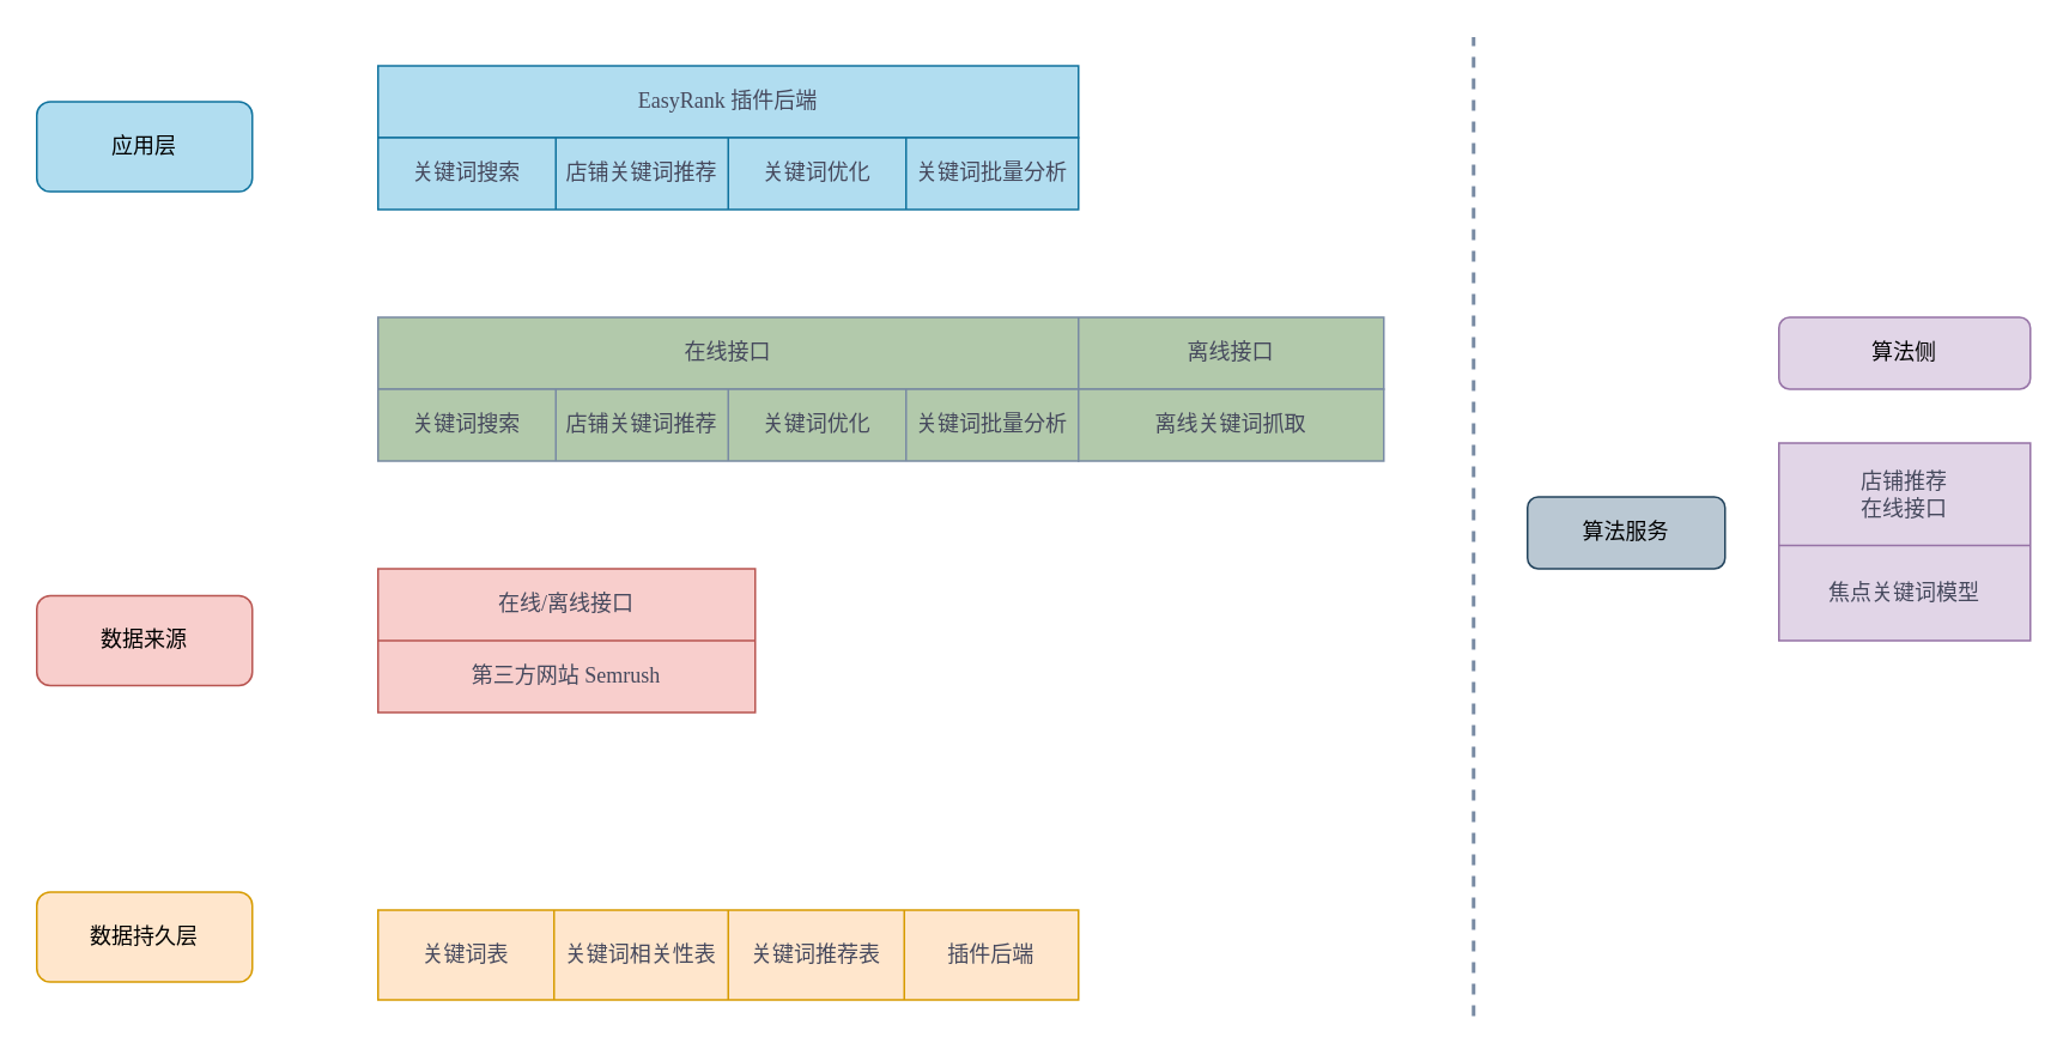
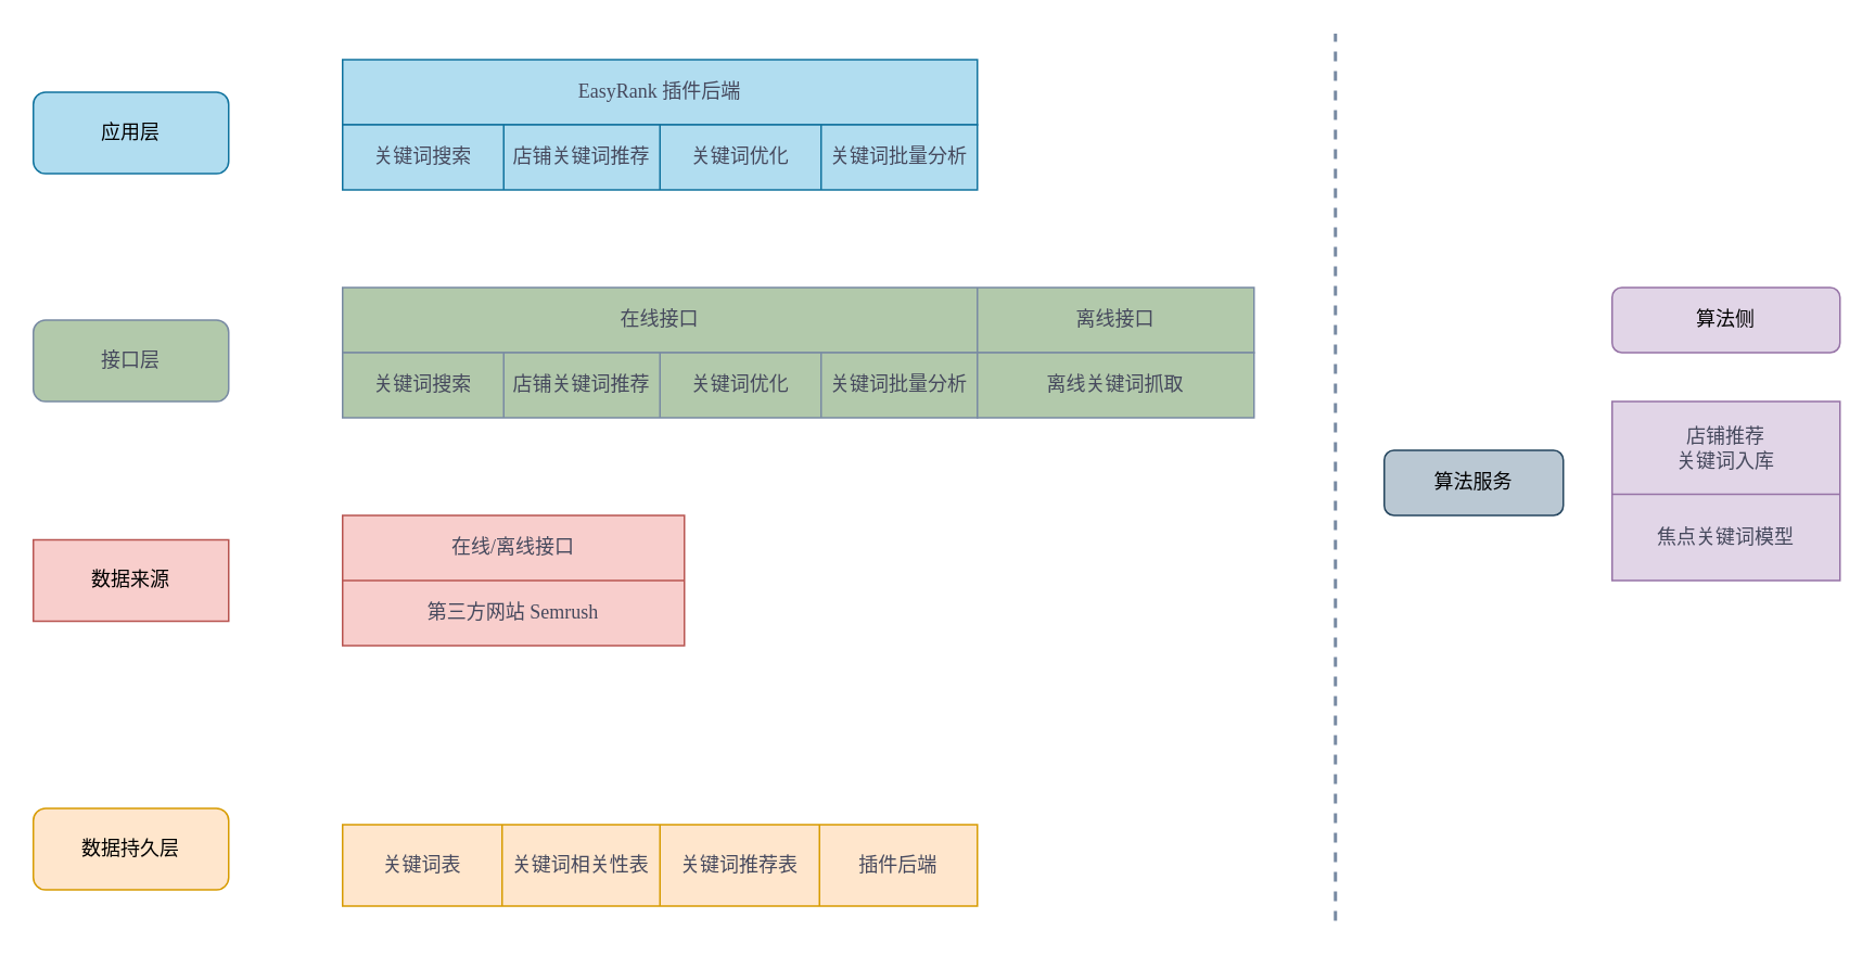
  <mxCell id="0" />
  <mxCell id="1" parent="0" />
  <mxCell id="2" value="数据持久层" style="rounded=1;whiteSpace=wrap;html=1;fillColor=#ffe6cc;strokeColor=#d79b00;fontFamily=Comic Sans MS;fontSize=12;" vertex="1" parent="1"><mxGeometry x="20" y="496" width="120" height="50" as="geometry" /></mxCell>
  <mxCell id="3" value="" style="shape=table;startSize=0;container=1;collapsible=0;childLayout=tableLayout;strokeColor=#d79b00;fillColor=#ffe6cc;comic=0;fontFamily=Comic Sans MS;fontSize=12;" vertex="1" parent="1"><mxGeometry x="210" y="506" width="390" height="50" as="geometry" /></mxCell>
  <mxCell id="4" value="" style="shape=tableRow;horizontal=0;startSize=0;swimlaneHead=0;swimlaneBody=0;top=0;left=0;bottom=0;right=0;collapsible=0;dropTarget=0;fillColor=none;points=[[0,0.5],[1,0.5]];portConstraint=eastwest;strokeColor=#788AA3;fontColor=#46495D;fontFamily=Comic Sans MS;fontSize=12;" vertex="1" parent="3"><mxGeometry width="390" height="50" as="geometry" /></mxCell>
  <mxCell id="5" value="关键词表" style="shape=partialRectangle;html=1;whiteSpace=wrap;connectable=0;overflow=hidden;fillColor=none;top=0;left=0;bottom=0;right=0;pointerEvents=1;strokeColor=#788AA3;fontColor=#46495D;fontFamily=Comic Sans MS;fontSize=12;" vertex="1" parent="4"><mxGeometry width="98" height="50" as="geometry"><mxRectangle width="98" height="50" as="alternateBounds" /></mxGeometry></mxCell>
  <mxCell id="6" value="关键词相关性表&lt;br&gt;" style="shape=partialRectangle;html=1;whiteSpace=wrap;connectable=0;overflow=hidden;fillColor=none;top=0;left=0;bottom=0;right=0;pointerEvents=1;strokeColor=#788AA3;fontColor=#46495D;fontFamily=Comic Sans MS;fontSize=12;" vertex="1" parent="4"><mxGeometry x="98" width="97" height="50" as="geometry"><mxRectangle width="97" height="50" as="alternateBounds" /></mxGeometry></mxCell>
  <mxCell id="7" value="关键词推荐表" style="shape=partialRectangle;html=1;whiteSpace=wrap;connectable=0;overflow=hidden;fillColor=none;top=0;left=0;bottom=0;right=0;pointerEvents=1;strokeColor=#788AA3;fontColor=#46495D;fontFamily=Comic Sans MS;fontSize=12;" vertex="1" parent="4"><mxGeometry x="195" width="98" height="50" as="geometry"><mxRectangle width="98" height="50" as="alternateBounds" /></mxGeometry></mxCell>
  <mxCell id="8" value="插件后端" style="shape=partialRectangle;html=1;whiteSpace=wrap;connectable=0;overflow=hidden;fillColor=none;top=0;left=0;bottom=0;right=0;pointerEvents=1;strokeColor=#788AA3;fontColor=#46495D;fontFamily=Comic Sans MS;fontSize=12;" vertex="1" parent="4"><mxGeometry x="293" width="97" height="50" as="geometry"><mxRectangle width="97" height="50" as="alternateBounds" /></mxGeometry></mxCell>
- <mxCell id="9" value="数据来源" style="rounded=1;whiteSpace=wrap;html=1;fillColor=#f8cecc;strokeColor=#b85450;fontFamily=Comic Sans MS;fontSize=12;" vertex="1" parent="1"><mxGeometry x="20" y="331" width="120" height="50" as="geometry" /></mxCell>
+ <mxCell id="9" value="数据来源" style="whiteSpace=wrap;html=1;fillColor=#f8cecc;strokeColor=#b85450;fontFamily=Comic Sans MS;fontSize=12;rounded=0;" vertex="1" parent="1"><mxGeometry x="20" y="331" width="120" height="50" as="geometry" /></mxCell>
  <mxCell id="10" value="" style="shape=table;startSize=0;container=1;collapsible=0;childLayout=tableLayout;comic=0;strokeColor=#b85450;fillColor=#f8cecc;fontFamily=Comic Sans MS;fontSize=12;" vertex="1" parent="1"><mxGeometry x="210" y="316" width="210" height="80" as="geometry" /></mxCell>
  <mxCell id="11" value="" style="shape=tableRow;horizontal=0;startSize=0;swimlaneHead=0;swimlaneBody=0;top=0;left=0;bottom=0;right=0;collapsible=0;dropTarget=0;fillColor=none;points=[[0,0.5],[1,0.5]];portConstraint=eastwest;comic=0;strokeColor=#788AA3;fontColor=#46495D;fontFamily=Comic Sans MS;fontSize=12;" vertex="1" parent="10"><mxGeometry width="210" height="40" as="geometry" /></mxCell>
  <mxCell id="12" value="在线/离线接口" style="shape=partialRectangle;html=1;whiteSpace=wrap;connectable=0;overflow=hidden;fillColor=none;top=0;left=0;bottom=0;right=0;pointerEvents=1;comic=0;strokeColor=#788AA3;fontColor=#46495D;fontFamily=Comic Sans MS;fontSize=12;" vertex="1" parent="11"><mxGeometry width="210" height="40" as="geometry"><mxRectangle width="210" height="40" as="alternateBounds" /></mxGeometry></mxCell>
  <mxCell id="13" value="" style="shape=tableRow;horizontal=0;startSize=0;swimlaneHead=0;swimlaneBody=0;top=0;left=0;bottom=0;right=0;collapsible=0;dropTarget=0;fillColor=none;points=[[0,0.5],[1,0.5]];portConstraint=eastwest;comic=0;strokeColor=#788AA3;fontColor=#46495D;fontFamily=Comic Sans MS;fontSize=12;" vertex="1" parent="10"><mxGeometry y="40" width="210" height="40" as="geometry" /></mxCell>
  <mxCell id="14" value="第三方网站 Semrush" style="shape=partialRectangle;html=1;whiteSpace=wrap;connectable=0;overflow=hidden;fillColor=none;top=0;left=0;bottom=0;right=0;pointerEvents=1;comic=0;strokeColor=#788AA3;fontColor=#46495D;fontFamily=Comic Sans MS;fontSize=12;" vertex="1" parent="13"><mxGeometry width="210" height="40" as="geometry"><mxRectangle width="210" height="40" as="alternateBounds" /></mxGeometry></mxCell>
+ <mxCell id="15" value="接口层" style="rounded=1;whiteSpace=wrap;html=1;fillColor=#B2C9AB;strokeColor=#788AA3;fontColor=#46495D;fontFamily=Comic Sans MS;fontSize=12;" vertex="1" parent="1"><mxGeometry x="20" y="196" width="120" height="50" as="geometry" /></mxCell>
  <mxCell id="16" value="" style="shape=table;startSize=0;container=1;collapsible=0;childLayout=tableLayout;comic=0;strokeColor=#788AA3;fontColor=#46495D;fillColor=#B2C9AB;fontFamily=Comic Sans MS;fontSize=12;" vertex="1" parent="1"><mxGeometry x="210" y="176" width="560" height="40" as="geometry" /></mxCell>
  <mxCell id="17" value="" style="shape=tableRow;horizontal=0;startSize=0;swimlaneHead=0;swimlaneBody=0;top=0;left=0;bottom=0;right=0;collapsible=0;dropTarget=0;fillColor=none;points=[[0,0.5],[1,0.5]];portConstraint=eastwest;comic=0;strokeColor=#788AA3;fontColor=#46495D;fontFamily=Comic Sans MS;fontSize=12;" vertex="1" parent="16"><mxGeometry width="560" height="40" as="geometry" /></mxCell>
  <mxCell id="18" value="在线接口" style="shape=partialRectangle;html=1;whiteSpace=wrap;connectable=0;overflow=hidden;fillColor=none;top=0;left=0;bottom=0;right=0;pointerEvents=1;comic=0;strokeColor=#788AA3;fontColor=#46495D;fontFamily=Comic Sans MS;fontSize=12;" vertex="1" parent="17"><mxGeometry width="390" height="40" as="geometry"><mxRectangle width="390" height="40" as="alternateBounds" /></mxGeometry></mxCell>
  <mxCell id="19" value="离线接口" style="shape=partialRectangle;html=1;whiteSpace=wrap;connectable=0;overflow=hidden;fillColor=none;top=0;left=0;bottom=0;right=0;pointerEvents=1;comic=0;strokeColor=#788AA3;fontColor=#46495D;fontFamily=Comic Sans MS;fontSize=12;" vertex="1" parent="17"><mxGeometry x="390" width="170" height="40" as="geometry"><mxRectangle width="170" height="40" as="alternateBounds" /></mxGeometry></mxCell>
  <mxCell id="20" value="" style="shape=table;startSize=0;container=1;collapsible=0;childLayout=tableLayout;comic=0;strokeColor=#788AA3;fontColor=#46495D;fillColor=#B2C9AB;fontFamily=Comic Sans MS;fontSize=12;" vertex="1" parent="1"><mxGeometry x="210" y="216" width="390" height="40" as="geometry" /></mxCell>
  <mxCell id="21" value="" style="shape=tableRow;horizontal=0;startSize=0;swimlaneHead=0;swimlaneBody=0;top=0;left=0;bottom=0;right=0;collapsible=0;dropTarget=0;fillColor=none;points=[[0,0.5],[1,0.5]];portConstraint=eastwest;comic=0;strokeColor=#788AA3;fontColor=#46495D;fontFamily=Comic Sans MS;fontSize=12;" vertex="1" parent="20"><mxGeometry width="390" height="40" as="geometry" /></mxCell>
  <mxCell id="22" value="关键词搜索" style="shape=partialRectangle;html=1;whiteSpace=wrap;connectable=0;overflow=hidden;fillColor=none;top=0;left=0;bottom=0;right=0;pointerEvents=1;comic=0;strokeColor=#788AA3;fontColor=#46495D;fontFamily=Comic Sans MS;fontSize=12;" vertex="1" parent="21"><mxGeometry width="99" height="40" as="geometry"><mxRectangle width="99" height="40" as="alternateBounds" /></mxGeometry></mxCell>
  <mxCell id="23" value="店铺关键词推荐" style="shape=partialRectangle;html=1;whiteSpace=wrap;connectable=0;overflow=hidden;fillColor=none;top=0;left=0;bottom=0;right=0;pointerEvents=1;comic=0;strokeColor=#788AA3;fontColor=#46495D;fontFamily=Comic Sans MS;fontSize=12;" vertex="1" parent="21"><mxGeometry x="99" width="96" height="40" as="geometry"><mxRectangle width="96" height="40" as="alternateBounds" /></mxGeometry></mxCell>
  <mxCell id="24" value="关键词优化" style="shape=partialRectangle;html=1;whiteSpace=wrap;connectable=0;overflow=hidden;fillColor=none;top=0;left=0;bottom=0;right=0;pointerEvents=1;comic=0;strokeColor=#788AA3;fontColor=#46495D;fontFamily=Comic Sans MS;fontSize=12;" vertex="1" parent="21"><mxGeometry x="195" width="99" height="40" as="geometry"><mxRectangle width="99" height="40" as="alternateBounds" /></mxGeometry></mxCell>
  <mxCell id="25" value="关键词批量分析" style="shape=partialRectangle;html=1;whiteSpace=wrap;connectable=0;overflow=hidden;fillColor=none;top=0;left=0;bottom=0;right=0;pointerEvents=1;comic=0;strokeColor=#788AA3;fontColor=#46495D;fontFamily=Comic Sans MS;fontSize=12;" vertex="1" parent="21"><mxGeometry x="294" width="96" height="40" as="geometry"><mxRectangle width="96" height="40" as="alternateBounds" /></mxGeometry></mxCell>
  <mxCell id="26" value="" style="shape=table;startSize=0;container=1;collapsible=0;childLayout=tableLayout;comic=0;strokeColor=#788AA3;fontColor=#46495D;fillColor=#B2C9AB;fontFamily=Comic Sans MS;fontSize=12;" vertex="1" parent="1"><mxGeometry x="600" y="216" width="170" height="40" as="geometry" /></mxCell>
  <mxCell id="27" value="" style="shape=tableRow;horizontal=0;startSize=0;swimlaneHead=0;swimlaneBody=0;top=0;left=0;bottom=0;right=0;collapsible=0;dropTarget=0;fillColor=none;points=[[0,0.5],[1,0.5]];portConstraint=eastwest;comic=0;strokeColor=#788AA3;fontColor=#46495D;fontFamily=Comic Sans MS;fontSize=12;" vertex="1" parent="26"><mxGeometry width="170" height="40" as="geometry" /></mxCell>
  <mxCell id="28" value="离线关键词抓取" style="shape=partialRectangle;html=1;whiteSpace=wrap;connectable=0;overflow=hidden;fillColor=none;top=0;left=0;bottom=0;right=0;pointerEvents=1;comic=0;strokeColor=#788AA3;fontColor=#46495D;fontFamily=Comic Sans MS;fontSize=12;" vertex="1" parent="27"><mxGeometry width="170" height="40" as="geometry"><mxRectangle width="170" height="40" as="alternateBounds" /></mxGeometry></mxCell>
  <mxCell id="29" value="应用层" style="rounded=1;whiteSpace=wrap;html=1;fillColor=#b1ddf0;strokeColor=#10739e;fontFamily=Comic Sans MS;fontSize=12;" vertex="1" parent="1"><mxGeometry x="20" y="56" width="120" height="50" as="geometry" /></mxCell>
  <mxCell id="30" value="" style="shape=table;startSize=0;container=1;collapsible=0;childLayout=tableLayout;comic=0;strokeColor=#10739e;fillColor=#b1ddf0;fontFamily=Comic Sans MS;fontSize=12;" vertex="1" parent="1"><mxGeometry x="210" y="36" width="390" height="40" as="geometry" /></mxCell>
  <mxCell id="31" value="" style="shape=tableRow;horizontal=0;startSize=0;swimlaneHead=0;swimlaneBody=0;top=0;left=0;bottom=0;right=0;collapsible=0;dropTarget=0;fillColor=none;points=[[0,0.5],[1,0.5]];portConstraint=eastwest;comic=0;strokeColor=#788AA3;fontColor=#46495D;fontFamily=Comic Sans MS;fontSize=12;" vertex="1" parent="30"><mxGeometry width="390" height="40" as="geometry" /></mxCell>
  <mxCell id="32" value="EasyRank 插件后端" style="shape=partialRectangle;html=1;whiteSpace=wrap;connectable=0;overflow=hidden;fillColor=none;top=0;left=0;bottom=0;right=0;pointerEvents=1;comic=0;strokeColor=#788AA3;fontColor=#46495D;fontFamily=Comic Sans MS;fontSize=12;" vertex="1" parent="31"><mxGeometry width="390" height="40" as="geometry"><mxRectangle width="390" height="40" as="alternateBounds" /></mxGeometry></mxCell>
  <mxCell id="33" value="" style="shape=table;startSize=0;container=1;collapsible=0;childLayout=tableLayout;comic=0;strokeColor=#10739e;fillColor=#b1ddf0;fontFamily=Comic Sans MS;fontSize=12;" vertex="1" parent="1"><mxGeometry x="210" width="390" height="40" as="geometry" y="76" /></mxCell>
  <mxCell id="34" value="" style="shape=tableRow;horizontal=0;startSize=0;swimlaneHead=0;swimlaneBody=0;top=0;left=0;bottom=0;right=0;collapsible=0;dropTarget=0;fillColor=none;points=[[0,0.5],[1,0.5]];portConstraint=eastwest;comic=0;strokeColor=#788AA3;fontColor=#46495D;fontFamily=Comic Sans MS;fontSize=12;" vertex="1" parent="33"><mxGeometry width="390" height="40" as="geometry" /></mxCell>
  <mxCell id="35" value="关键词搜索" style="shape=partialRectangle;html=1;whiteSpace=wrap;connectable=0;overflow=hidden;fillColor=none;top=0;left=0;bottom=0;right=0;pointerEvents=1;comic=0;strokeColor=#788AA3;fontColor=#46495D;fontFamily=Comic Sans MS;fontSize=12;" vertex="1" parent="34"><mxGeometry width="99" height="40" as="geometry"><mxRectangle width="99" height="40" as="alternateBounds" /></mxGeometry></mxCell>
  <mxCell id="36" value="店铺关键词推荐" style="shape=partialRectangle;html=1;whiteSpace=wrap;connectable=0;overflow=hidden;fillColor=none;top=0;left=0;bottom=0;right=0;pointerEvents=1;comic=0;strokeColor=#788AA3;fontColor=#46495D;fontFamily=Comic Sans MS;fontSize=12;" vertex="1" parent="34"><mxGeometry x="99" width="96" height="40" as="geometry"><mxRectangle width="96" height="40" as="alternateBounds" /></mxGeometry></mxCell>
  <mxCell id="37" value="关键词优化" style="shape=partialRectangle;html=1;whiteSpace=wrap;connectable=0;overflow=hidden;fillColor=none;top=0;left=0;bottom=0;right=0;pointerEvents=1;comic=0;strokeColor=#788AA3;fontColor=#46495D;fontFamily=Comic Sans MS;fontSize=12;" vertex="1" parent="34"><mxGeometry x="195" width="99" height="40" as="geometry"><mxRectangle width="99" height="40" as="alternateBounds" /></mxGeometry></mxCell>
  <mxCell id="38" value="关键词批量分析" style="shape=partialRectangle;html=1;whiteSpace=wrap;connectable=0;overflow=hidden;fillColor=none;top=0;left=0;bottom=0;right=0;pointerEvents=1;comic=0;strokeColor=#788AA3;fontColor=#46495D;fontFamily=Comic Sans MS;fontSize=12;" vertex="1" parent="34"><mxGeometry x="294" width="96" height="40" as="geometry"><mxRectangle width="96" height="40" as="alternateBounds" /></mxGeometry></mxCell>
  <mxCell id="39" value="算法侧" style="rounded=1;whiteSpace=wrap;html=1;comic=0;strokeColor=#9673a6;fillColor=#e1d5e7;fontFamily=Comic Sans MS;fontSize=12;" vertex="1" parent="1"><mxGeometry x="990" y="176" width="140" height="40" as="geometry" /></mxCell>
  <mxCell id="40" value="" style="shape=table;startSize=0;container=1;collapsible=0;childLayout=tableLayout;comic=0;strokeColor=#9673a6;fillColor=#e1d5e7;fontFamily=Comic Sans MS;fontSize=12;" vertex="1" parent="1"><mxGeometry x="990" y="246" width="140" height="110" as="geometry" /></mxCell>
  <mxCell id="41" value="" style="shape=tableRow;horizontal=0;startSize=0;swimlaneHead=0;swimlaneBody=0;top=0;left=0;bottom=0;right=0;collapsible=0;dropTarget=0;fillColor=none;points=[[0,0.5],[1,0.5]];portConstraint=eastwest;comic=0;strokeColor=#788AA3;fontColor=#46495D;fontFamily=Comic Sans MS;fontSize=12;" vertex="1" parent="40"><mxGeometry width="140" height="57" as="geometry" /></mxCell>
- <mxCell id="42" value="店铺推荐&lt;br&gt;在线接口" style="shape=partialRectangle;html=1;whiteSpace=wrap;connectable=0;overflow=hidden;fillColor=none;top=0;left=0;bottom=0;right=0;pointerEvents=1;comic=0;strokeColor=#788AA3;fontColor=#46495D;fontFamily=Comic Sans MS;fontSize=12;" vertex="1" parent="41"><mxGeometry width="140" height="57" as="geometry"><mxRectangle width="140" height="57" as="alternateBounds" /></mxGeometry></mxCell>
+ <mxCell id="42" value="店铺推荐&lt;br&gt;关键词入库" style="shape=partialRectangle;html=1;whiteSpace=wrap;connectable=0;overflow=hidden;fillColor=none;top=0;left=0;bottom=0;right=0;pointerEvents=1;comic=0;strokeColor=#788AA3;fontColor=#46495D;fontFamily=Comic Sans MS;fontSize=12;" vertex="1" parent="41"><mxGeometry width="140" height="57" as="geometry"><mxRectangle width="140" height="57" as="alternateBounds" /></mxGeometry></mxCell>
  <mxCell id="43" value="" style="shape=tableRow;horizontal=0;startSize=0;swimlaneHead=0;swimlaneBody=0;top=0;left=0;bottom=0;right=0;collapsible=0;dropTarget=0;fillColor=none;points=[[0,0.5],[1,0.5]];portConstraint=eastwest;comic=0;strokeColor=#788AA3;fontColor=#46495D;fontFamily=Comic Sans MS;fontSize=12;" vertex="1" parent="40"><mxGeometry y="57" width="140" height="53" as="geometry" /></mxCell>
  <mxCell id="44" value="焦点关键词模型" style="shape=partialRectangle;html=1;whiteSpace=wrap;connectable=0;overflow=hidden;fillColor=none;top=0;left=0;bottom=0;right=0;pointerEvents=1;comic=0;strokeColor=#788AA3;fontColor=#46495D;fontFamily=Comic Sans MS;fontSize=12;" vertex="1" parent="43"><mxGeometry width="140" height="53" as="geometry"><mxRectangle width="140" height="53" as="alternateBounds" /></mxGeometry></mxCell>
  <mxCell id="45" value="算法服务" style="rounded=1;whiteSpace=wrap;html=1;comic=0;strokeColor=#23445d;fillColor=#bac8d3;fontFamily=Comic Sans MS;fontSize=12;" vertex="1" parent="1"><mxGeometry x="850" y="276" width="110" height="40" as="geometry" /></mxCell>
  <mxCell id="46" value="" style="endArrow=none;html=1;strokeWidth=2;rounded=0;strokeColor=#788AA3;fontColor=#46495D;fillColor=#B2C9AB;dashed=1;fontFamily=Comic Sans MS;fontSize=12;" edge="1" parent="1"><mxGeometry width="50" height="50" relative="1" as="geometry"><mxPoint x="820" y="565" as="sourcePoint" /><mxPoint x="820" y="20" as="targetPoint" /></mxGeometry></mxCell>
